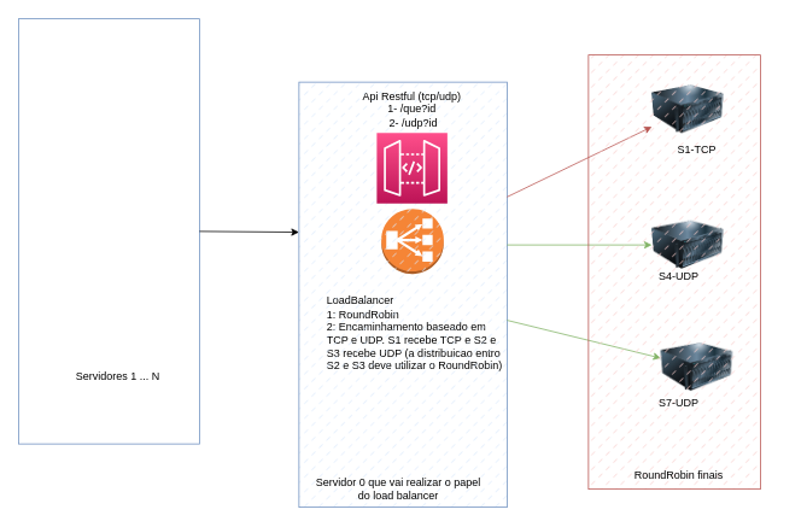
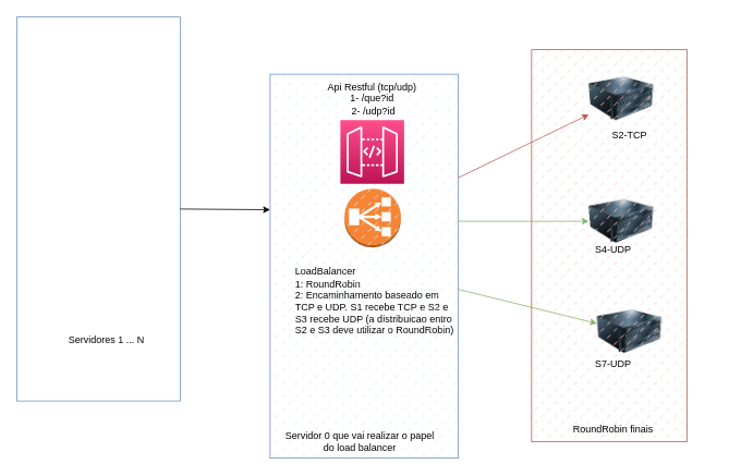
  <mxCell id="0" />
  <mxCell id="1" parent="0" />
  <mxCell id="2" value="" style="shape=image;html=1;verticalAlign=top;verticalLabelPosition=bottom;labelBackgroundColor=#ffffff;imageAspect=0;aspect=fixed;image=https://cdn4.iconfinder.com/data/icons/internet-networking-and-communication-glyph-24/24/Clients_communication_discussion_social_media_users_1-128.png" vertex="1" parent="1"><mxGeometry x="80" y="80" width="50" height="50" as="geometry" /></mxCell>
  <mxCell id="3" value="" style="shape=image;html=1;verticalAlign=top;verticalLabelPosition=bottom;labelBackgroundColor=#ffffff;imageAspect=0;aspect=fixed;image=https://cdn4.iconfinder.com/data/icons/internet-networking-and-communication-glyph-24/24/Clients_communication_discussion_social_media_users_1-128.png" vertex="1" parent="1"><mxGeometry x="80" y="160" width="50" height="50" as="geometry" /></mxCell>
  <mxCell id="4" value="" style="shape=image;html=1;verticalAlign=top;verticalLabelPosition=bottom;labelBackgroundColor=#ffffff;imageAspect=0;aspect=fixed;image=https://cdn4.iconfinder.com/data/icons/internet-networking-and-communication-glyph-24/24/Clients_communication_discussion_social_media_users_1-128.png" vertex="1" parent="1"><mxGeometry x="80" y="240" width="50" height="50" as="geometry" /></mxCell>
  <mxCell id="5" value="" style="shape=image;html=1;verticalAlign=top;verticalLabelPosition=bottom;labelBackgroundColor=#ffffff;imageAspect=0;aspect=fixed;image=https://cdn4.iconfinder.com/data/icons/internet-networking-and-communication-glyph-24/24/Clients_communication_discussion_social_media_users_1-128.png" vertex="1" parent="1"><mxGeometry x="80" y="330" width="50" height="50" as="geometry" /></mxCell>
  <mxCell id="6" value="" style="outlineConnect=0;dashed=0;verticalLabelPosition=bottom;verticalAlign=top;align=center;html=1;shape=mxgraph.aws3.classic_load_balancer;fillColor=#F58536;gradientColor=none;" vertex="1" parent="1"><mxGeometry x="421" y="230" width="69" height="72" as="geometry" /></mxCell>
  <mxCell id="7" value="" style="rounded=0;whiteSpace=wrap;html=1;fillColor=none;strokeColor=#6c8ebf;gradientColor=#7ea6e0;" vertex="1" parent="1"><mxGeometry x="20" y="20" width="200" height="470" as="geometry" /></mxCell>
  <mxCell id="8" value="Servidores 1 ... N" style="text;html=1;strokeColor=none;fillColor=none;align=center;verticalAlign=middle;whiteSpace=wrap;rounded=0;" vertex="1" parent="1"><mxGeometry y="400" width="200" height="30" as="geometry" x="30" /></mxCell>
  <mxCell id="9" value="&lt;div style=&quot;text-align: left;&quot;&gt;&lt;span style=&quot;background-color: initial;&quot;&gt;LoadBalancer&lt;/span&gt;&lt;/div&gt;&lt;div style=&quot;text-align: left;&quot;&gt;&lt;span style=&quot;background-color: initial;&quot;&gt;1: RoundRobin&lt;/span&gt;&lt;/div&gt;&lt;div style=&quot;text-align: left;&quot;&gt;&lt;span style=&quot;background-color: initial;&quot;&gt;2: Encaminhamento baseado em TCP e UDP. S1 recebe TCP e S2 e S3 recebe UDP (a distribuicao entro S2 e S3 deve utilizar o RoundRobin)&lt;/span&gt;&lt;/div&gt;&lt;div style=&quot;text-align: left;&quot;&gt;&lt;span style=&quot;background-color: initial;&quot;&gt;&lt;br&gt;&lt;/span&gt;&lt;/div&gt;" style="text;html=1;strokeColor=none;fillColor=none;align=center;verticalAlign=middle;whiteSpace=wrap;rounded=0;" vertex="1" parent="1"><mxGeometry x="360" y="320" width="200" height="110" as="geometry" /></mxCell>
  <mxCell id="10" value="" style="rounded=0;whiteSpace=wrap;html=1;fillColor=#dae8fc;gradientColor=none;strokeColor=#6c8ebf;fillStyle=dashed;" vertex="1" parent="1"><mxGeometry x="330" y="90" width="230" height="470" as="geometry" /></mxCell>
  <mxCell id="11" value="Servidor 0 que vai realizar o papel&lt;br&gt;do load balancer" style="text;html=1;strokeColor=none;fillColor=none;align=center;verticalAlign=middle;whiteSpace=wrap;rounded=0;" vertex="1" parent="1"><mxGeometry x="340" y="525" width="200" height="30" as="geometry" /></mxCell>
  <mxCell id="12" value="" style="image;html=1;image=img/lib/clip_art/computers/Server_128x128.png;fillStyle=dashed;fillColor=none;gradientColor=none;" vertex="1" parent="1"><mxGeometry x="720" y="80" width="80" height="80" as="geometry" /></mxCell>
  <mxCell id="13" value="" style="image;html=1;image=img/lib/clip_art/computers/Server_128x128.png;fillStyle=dashed;fillColor=none;gradientColor=none;" vertex="1" parent="1"><mxGeometry x="720" y="230" width="80" height="80" as="geometry" /></mxCell>
  <mxCell id="14" value="" style="image;html=1;image=img/lib/clip_art/computers/Server_128x128.png;fillStyle=dashed;fillColor=none;gradientColor=none;" vertex="1" parent="1"><mxGeometry x="730" y="365" width="80" height="80" as="geometry" /></mxCell>
  <mxCell id="15" value="" style="endArrow=classic;html=1;rounded=0;fillColor=#f8cecc;gradientColor=#ea6b66;strokeColor=#b85450;exitX=1;exitY=0.27;exitDx=0;exitDy=0;exitPerimeter=0;" edge="1" parent="1" source="10" target="12"><mxGeometry width="50" height="50" relative="1" as="geometry"><mxPoint x="670" y="290" as="sourcePoint" /><mxPoint x="660" y="220" as="targetPoint" /></mxGeometry></mxCell>
  <mxCell id="16" value="" style="endArrow=classic;html=1;rounded=0;fillColor=#d5e8d4;gradientColor=#97d077;strokeColor=#82b366;" edge="1" parent="1" target="13"><mxGeometry width="50" height="50" relative="1" as="geometry"><mxPoint x="560" y="270" as="sourcePoint" /><mxPoint x="480" y="370" as="targetPoint" /></mxGeometry></mxCell>
  <mxCell id="17" value="" style="endArrow=classic;html=1;rounded=0;fillColor=#d5e8d4;gradientColor=#97d077;strokeColor=#82b366;" edge="1" parent="1" source="10" target="14"><mxGeometry width="50" height="50" relative="1" as="geometry"><mxPoint x="490" y="340" as="sourcePoint" /><mxPoint x="480" y="370" as="targetPoint" /></mxGeometry></mxCell>
  <mxCell id="18" value="" style="rounded=0;whiteSpace=wrap;html=1;fillStyle=dashed;fillColor=#f8cecc;gradientColor=none;strokeColor=#b85450;" vertex="1" parent="1"><mxGeometry x="650" y="60" width="190" height="480" as="geometry" /></mxCell>
  <mxCell id="19" value="RoundRobin finais" style="text;html=1;strokeColor=none;fillColor=none;align=center;verticalAlign=middle;whiteSpace=wrap;rounded=0;" vertex="1" parent="1"><mxGeometry x="650" y="510" width="200" height="30" as="geometry" /></mxCell>
- <mxCell id="20" value="S1-TCP" style="text;html=1;strokeColor=none;fillColor=none;align=center;verticalAlign=middle;whiteSpace=wrap;rounded=0;" vertex="1" parent="1"><mxGeometry x="670" y="150" width="200" height="30" as="geometry" /></mxCell>
+ <mxCell id="20" value="S2-TCP" style="text;html=1;strokeColor=none;fillColor=none;align=center;verticalAlign=middle;whiteSpace=wrap;rounded=0;" vertex="1" parent="1"><mxGeometry x="670" y="150" width="200" height="30" as="geometry" /></mxCell>
  <mxCell id="21" value="S4-UDP" style="text;html=1;strokeColor=none;fillColor=none;align=center;verticalAlign=middle;whiteSpace=wrap;rounded=0;" vertex="1" parent="1"><mxGeometry x="650" y="290" width="200" height="30" as="geometry" /></mxCell>
  <mxCell id="22" value="S7-UDP" style="text;html=1;strokeColor=none;fillColor=none;align=center;verticalAlign=middle;whiteSpace=wrap;rounded=0;" vertex="1" parent="1"><mxGeometry x="650" y="430" width="200" height="30" as="geometry" /></mxCell>
  <mxCell id="23" value="" style="sketch=0;points=[[0,0,0],[0.25,0,0],[0.5,0,0],[0.75,0,0],[1,0,0],[0,1,0],[0.25,1,0],[0.5,1,0],[0.75,1,0],[1,1,0],[0,0.25,0],[0,0.5,0],[0,0.75,0],[1,0.25,0],[1,0.5,0],[1,0.75,0]];outlineConnect=0;fontColor=#232F3E;gradientColor=#FF4F8B;gradientDirection=north;fillColor=#BC1356;strokeColor=#ffffff;dashed=0;verticalLabelPosition=bottom;verticalAlign=top;align=center;html=1;fontSize=12;fontStyle=0;aspect=fixed;shape=mxgraph.aws4.resourceIcon;resIcon=mxgraph.aws4.api_gateway;fillStyle=dashed;" vertex="1" parent="1"><mxGeometry x="416" y="146" width="78" height="78" as="geometry" /></mxCell>
  <mxCell id="24" value="Api Restful (tcp/udp)&lt;br&gt;1- /que?id&lt;br&gt;&amp;nbsp;2- /udp?id" style="text;html=1;strokeColor=none;fillColor=none;align=center;verticalAlign=middle;whiteSpace=wrap;rounded=0;" vertex="1" parent="1"><mxGeometry x="350" y="105" width="210" height="30" as="geometry" /></mxCell>
  <mxCell id="25" value="" style="endArrow=classic;html=1;rounded=0;exitX=1;exitY=0.5;exitDx=0;exitDy=0;entryX=0;entryY=0.353;entryDx=0;entryDy=0;entryPerimeter=0;" edge="1" parent="1" source="7" target="10"><mxGeometry width="50" height="50" relative="1" as="geometry"><mxPoint x="360" y="440" as="sourcePoint" /><mxPoint x="410" y="390" as="targetPoint" /></mxGeometry></mxCell>
